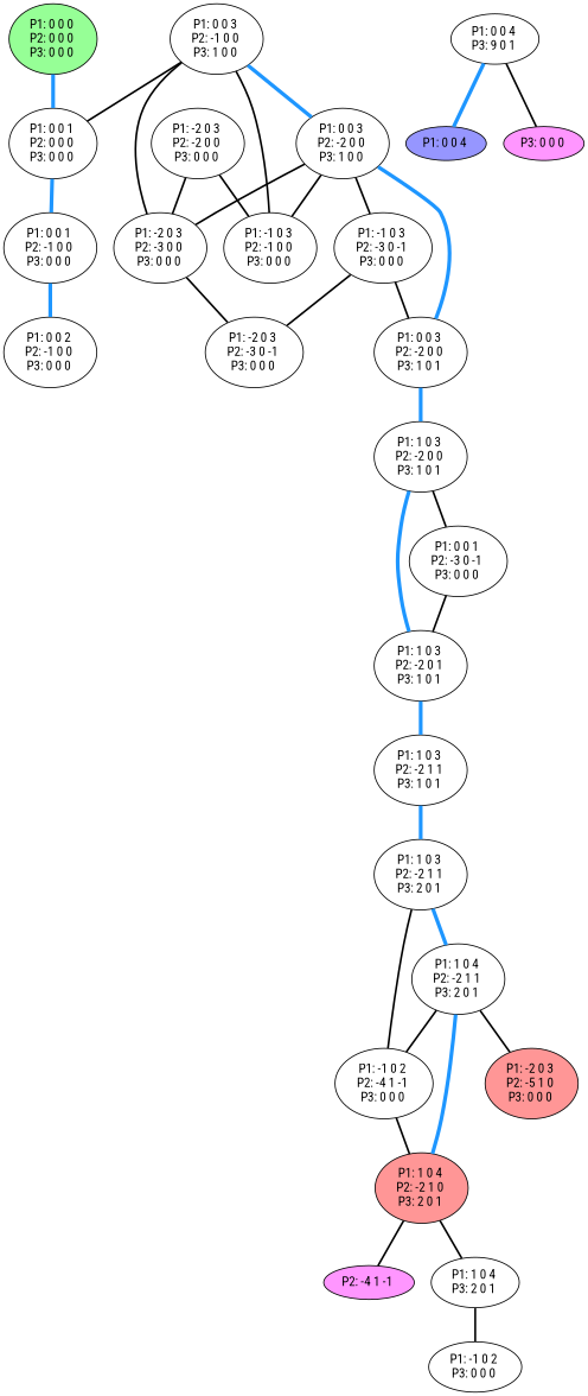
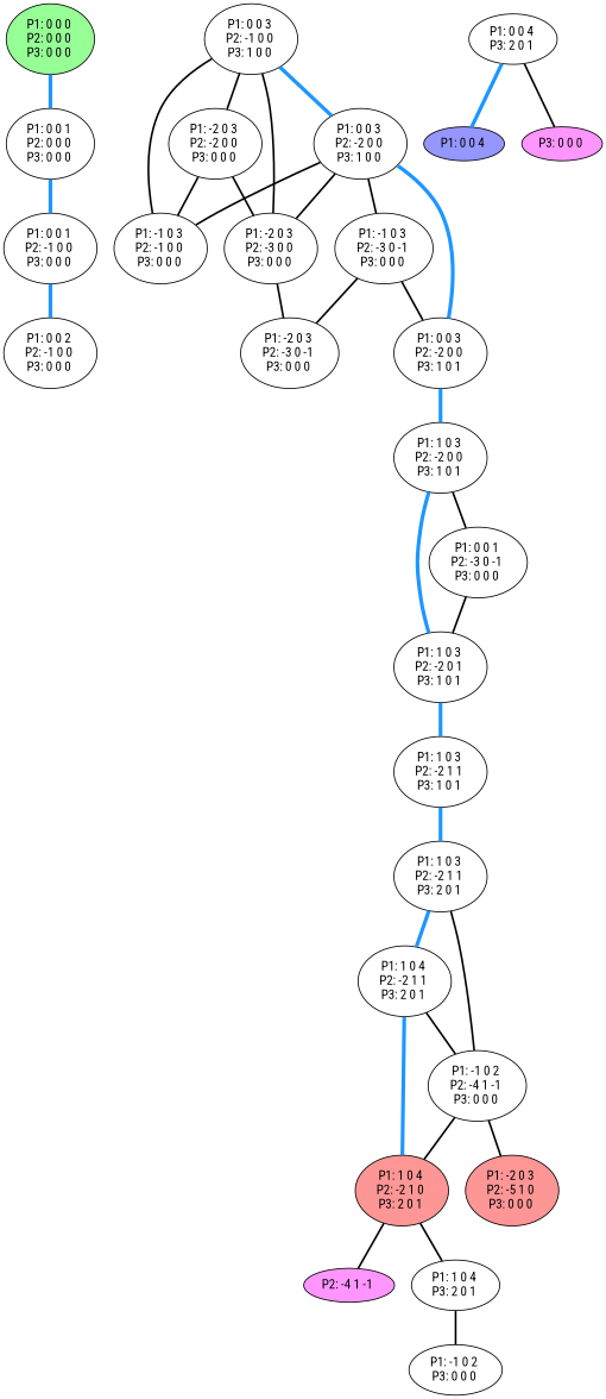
  graph {
    color=black
    fontname="Roboto Condensed"
    node [fontname="Roboto Condensed"]
    edge [color=black fontname="Roboto Condensed" style=bold]
    n1 [fillcolor="#96FF96" label="P1: 0 0 0 \nP2: 0 0 0 \nP3: 0 0 0 \n" style=filled]
    n2 [label="P1: 0 0 1 \nP2: 0 0 0 \nP3: 0 0 0 \n"]
    n3 [label="P1: 0 0 1 \nP2: -1 0 0 \nP3: 0 0 0 \n"]
    n4 [label="P1: 0 0 2 \nP2: -1 0 0 \nP3: 0 0 0 \n"]
    n5 [label="P1: 0 0 3 \nP2: -1 0 0 \nP3: 1 0 0 \n"]
    n6 [label="P1: -2 0 3 \nP2: -2 0 0 \nP3: 0 0 0 \n"]
    n7 [label="P1: 0 0 3 \nP2: -2 0 0 \nP3: 1 0 0 \n"]
    n8 [label="P1: -1 0 3 \nP2: -1 0 0 \nP3: 0 0 0 \n"]
    n9 [label="P1: -2 0 3 \nP2: -3 0 0 \nP3: 0 0 0 \n"]
    n10 [label="P1: -1 0 3 \nP2: -3 0 -1 \nP3: 0 0 0 \n"]
    n11 [label="P1: 0 0 3 \nP2: -2 0 0 \nP3: 1 0 1 \n"]
    n12 [label="P1: -2 0 3 \nP2: -3 0 -1 \nP3: 0 0 0 \n"]
    n13 [label="P1: 1 0 3 \nP2: -2 0 0 \nP3: 1 0 1 \n"]
    n14 [label="P1: 0 0 1 \nP2: -3 0 -1 \nP3: 0 0 0 \n"]
    n15 [label="P1: 1 0 3 \nP2: -2 0 1 \nP3: 1 0 1 \n"]
    n16 [label="P1: 1 0 3 \nP2: -2 1 1 \nP3: 1 0 1 \n"]
    n17 [label="P1: 1 0 3 \nP2: -2 1 1 \nP3: 2 0 1 \n"]
    n18 [label="P1: 1 0 4 \nP2: -2 1 1 \nP3: 2 0 1 \n"]
    n19 [label="P1: -1 0 2 \nP2: -4 1 -1 \nP3: 0 0 0 \n"]
    n20 [fillcolor="#FF9696" label="P1: 1 0 4 \nP2: -2 1 0 \nP3: 2 0 1 \n" style=filled]
    n21 [fillcolor="#FF9696" label="P1: -2 0 3 \nP2: -5 1 0 \nP3: 0 0 0 \n" style=filled]
    n22 [fillcolor="#FF96FF" label="P2: -4 1 -1 \n" style=filled]
    n23 [label="P1: 1 0 4 \nP3: 2 0 1 \n"]
    n24 [label="P1: -1 0 2 \nP3: 0 0 0 \n"]
-   n25 [label="P1: 0 0 4 \nP3: 9 0 1 \n"]
+   n25 [label="P1: 0 0 4 \nP3: 2 0 1 \n"]
    n26 [fillcolor="#9696FF" label="P1: 0 0 4 \n" style=filled]
    n27 [fillcolor="#FF96FF" label="P3: 0 0 0 \n" style=filled]
    n1 -- n2 [color="#1E96FF" penwidth=4.0]
    n2 -- n3 [color="#1E96FF" penwidth=4.0]
    n3 -- n4 [color="#1E96FF" penwidth=4.0]
-   n5 -- n2
+   n5 -- n6
    n5 -- n7 [color="#1E96FF" penwidth=4.0]
    n5 -- n8
    n5 -- n9
    n6 -- n8
    n6 -- n9
    n7 -- n8
    n7 -- n9
    n7 -- n10
    n7 -- n11 [color="#1E96FF" penwidth=4.0]
    n9 -- n12
    n10 -- n11
    n10 -- n12
    n11 -- n13 [color="#1E96FF" penwidth=4.0]
    n13 -- n14
    n13 -- n15 [color="#1E96FF" penwidth=4.0]
    n14 -- n15
    n15 -- n16 [color="#1E96FF" penwidth=4.0]
    n16 -- n17 [color="#1E96FF" penwidth=4.0]
    n17 -- n18 [color="#1E96FF" penwidth=4.0]
    n17 -- n19
    n18 -- n19
    n18 -- n20 [color="#1E96FF" penwidth=4.0]
-   n18 -- n21
+   n19 -- n21
    n19 -- n20
    n20 -- n22
    n20 -- n23
    n23 -- n24
    n25 -- n26 [color="#1E96FF" penwidth=4.0]
    n25 -- n27
  }
